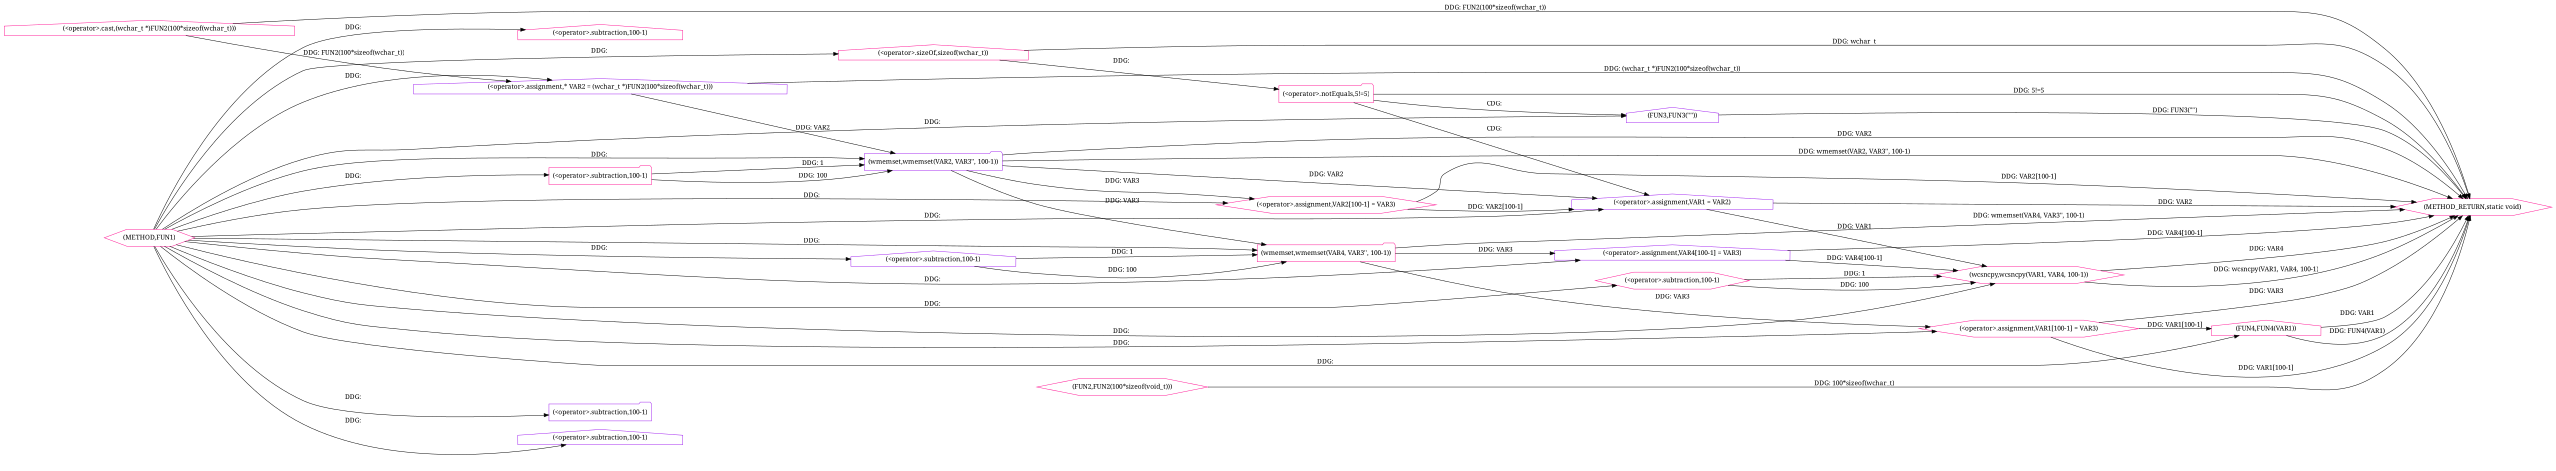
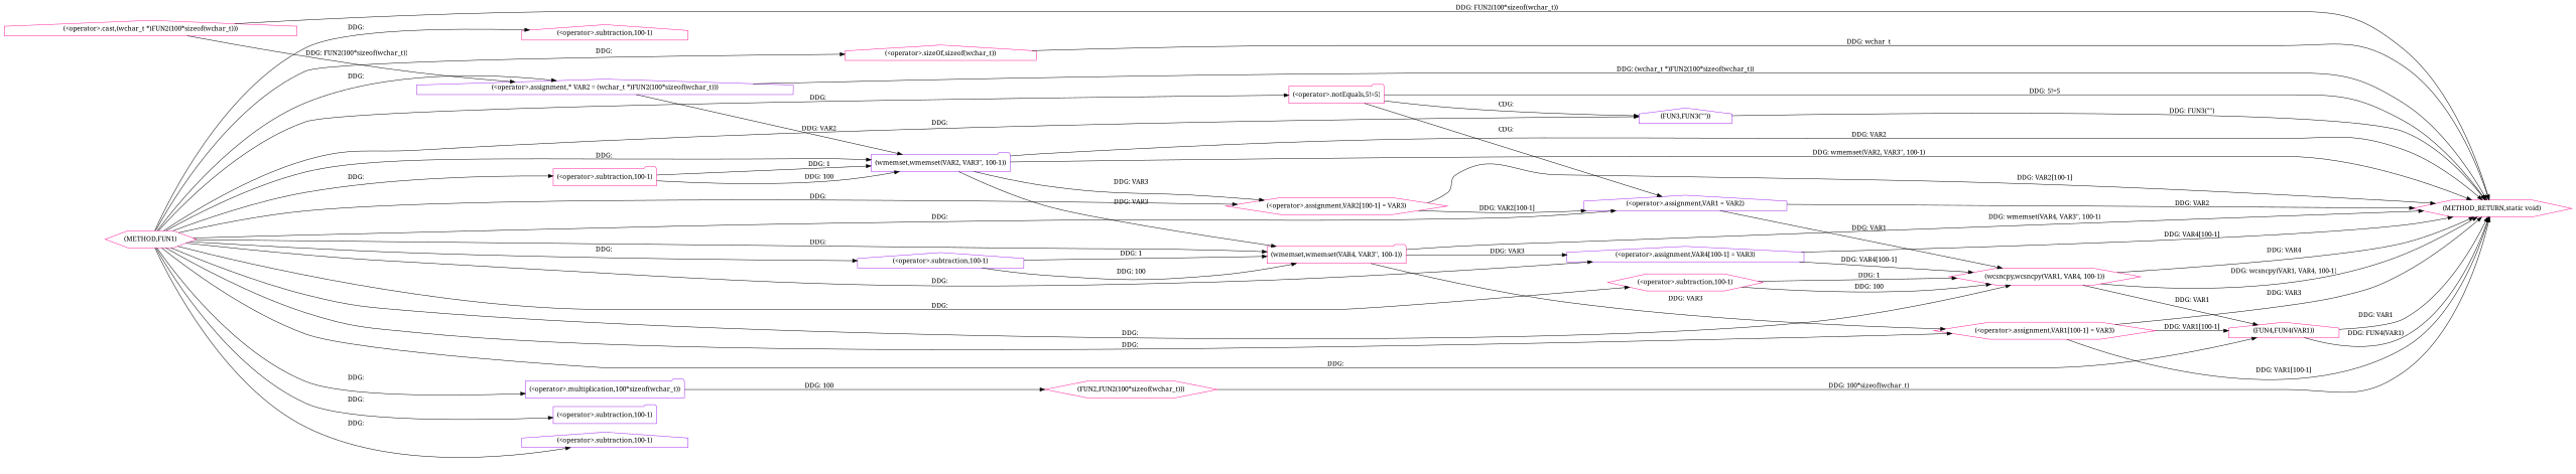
  digraph {
    fontname="Noto Serif"
    rankdir=LR
    node [color=deeppink fontname="Noto Serif" shape=house]
    edge [fontname="Noto Serif"]
    n1 [label="(METHOD,FUN1)" shape=hexagon]
    n2 [color=purple label="(<operator>.assignment,* VAR2 = (wchar_t *)FUN2(100*sizeof(wchar_t)))"]
+   n3 [color=purple label="(<operator>.multiplication,100*sizeof(wchar_t))" shape=folder]
    n4 [label="(<operator>.sizeOf,sizeof(wchar_t))"]
    n5 [color=purple label="(wmemset,wmemset(VAR2, VAR3'', 100-1))" shape=folder]
    n6 [label="(<operator>.subtraction,100-1)" shape=folder]
    n7 [label="(<operator>.assignment,VAR2[100-1] = VAR3)" shape=hexagon]
    n8 [color=purple label="(<operator>.subtraction,100-1)"]
    n9 [label="(<operator>.notEquals,5!=5)" shape=folder]
    n10 [color=purple label="(FUN3,FUN3(\"\"))"]
    n11 [color=purple label="(<operator>.assignment,VAR1 = VAR2)"]
    n12 [label="(wmemset,wmemset(VAR4, VAR3'', 100-1))" shape=folder]
    n13 [color=purple label="(<operator>.subtraction,100-1)"]
    n14 [color=purple label="(<operator>.assignment,VAR4[100-1] = VAR3)"]
    n15 [label="(<operator>.subtraction,100-1)"]
    n16 [label="(wcsncpy,wcsncpy(VAR1, VAR4, 100-1))" shape=hexagon]
    n17 [label="(<operator>.subtraction,100-1)" shape=hexagon]
    n18 [label="(<operator>.assignment,VAR1[100-1] = VAR3)" shape=hexagon]
    n19 [color=purple label="(<operator>.subtraction,100-1)" shape=folder]
    n20 [label="(FUN4,FUN4(VAR1))"]
    n21 [label="(METHOD_RETURN,static void)" shape=hexagon]
-   n22 [label="(FUN2,FUN2(100*sizeof(void_t)))" shape=hexagon]
+   n22 [label="(FUN2,FUN2(100*sizeof(wchar_t)))" shape=hexagon]
    n23 [label="(<operator>.cast,(wchar_t *)FUN2(100*sizeof(wchar_t)))"]
    n1 -> n2 [label="DDG: "]
+   n1 -> n3 [label="DDG: "]
    n1 -> n4 [label="DDG: "]
    n1 -> n5 [label="DDG: "]
    n1 -> n6 [label="DDG: "]
    n1 -> n7 [label="DDG: "]
    n1 -> n8 [label="DDG: "]
-   n4 -> n9 [label="DDG: "]
+   n1 -> n9 [label="DDG: "]
    n1 -> n10 [label="DDG: "]
    n1 -> n11 [label="DDG: "]
    n1 -> n12 [label="DDG: "]
    n1 -> n13 [label="DDG: "]
    n1 -> n14 [label="DDG: "]
    n1 -> n15 [label="DDG: "]
    n1 -> n16 [label="DDG: "]
    n1 -> n17 [label="DDG: "]
    n1 -> n18 [label="DDG: "]
    n1 -> n19 [label="DDG: "]
    n1 -> n20 [label="DDG: "]
    n2 -> n5 [label="DDG: VAR2"]
    n2 -> n21 [label="DDG: (wchar_t *)FUN2(100*sizeof(wchar_t))"]
+   n3 -> n22 [label="DDG: 100"]
    n4 -> n21 [label="DDG: wchar_t"]
    n5 -> n7 [label="DDG: VAR3"]
-   n5 -> n11 [label="DDG: VAR2"]
    n5 -> n12 [label="DDG: VAR3"]
    n5 -> n21 [label="DDG: VAR2"]
    n5 -> n21 [label="DDG: wmemset(VAR2, VAR3'', 100-1)"]
    n6 -> n5 [label="DDG: 100"]
    n6 -> n5 [label="DDG: 1"]
    n7 -> n11 [label="DDG: VAR2[100-1]"]
    n7 -> n21 [label="DDG: VAR2[100-1]"]
    n9 -> n10 [label="CDG: "]
    n9 -> n11 [label="CDG: "]
    n9 -> n21 [label="DDG: 5!=5"]
    n10 -> n21 [label="DDG: FUN3(\"\")"]
    n11 -> n16 [label="DDG: VAR1"]
    n11 -> n21 [label="DDG: VAR2"]
    n12 -> n14 [label="DDG: VAR3"]
    n12 -> n18 [label="DDG: VAR3"]
    n12 -> n21 [label="DDG: wmemset(VAR4, VAR3'', 100-1)"]
    n13 -> n12 [label="DDG: 100"]
    n13 -> n12 [label="DDG: 1"]
    n14 -> n16 [label="DDG: VAR4[100-1]"]
    n14 -> n21 [label="DDG: VAR4[100-1]"]
+   n16 -> n20 [label="DDG: VAR1"]
    n16 -> n21 [label="DDG: VAR4"]
    n16 -> n21 [label="DDG: wcsncpy(VAR1, VAR4, 100-1)"]
    n17 -> n16 [label="DDG: 100"]
    n17 -> n16 [label="DDG: 1"]
    n18 -> n20 [label="DDG: VAR1[100-1]"]
    n18 -> n21 [label="DDG: VAR1[100-1]"]
    n18 -> n21 [label="DDG: VAR3"]
    n20 -> n21 [label="DDG: FUN4(VAR1)"]
    n20 -> n21 [label="DDG: VAR1"]
    n22 -> n21 [label="DDG: 100*sizeof(wchar_t)"]
    n23 -> n2 [label="DDG: FUN2(100*sizeof(wchar_t))"]
    n23 -> n21 [label="DDG: FUN2(100*sizeof(wchar_t))"]
  }
